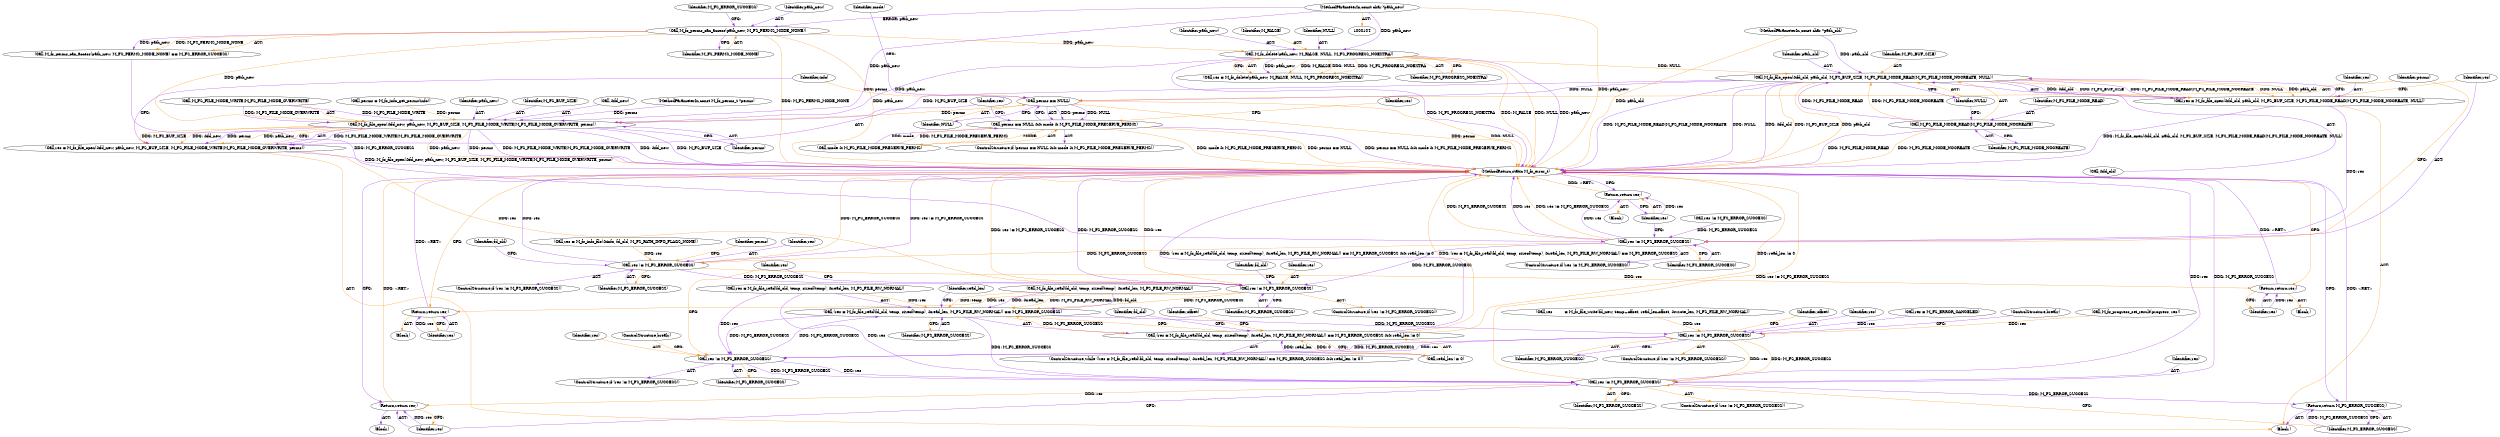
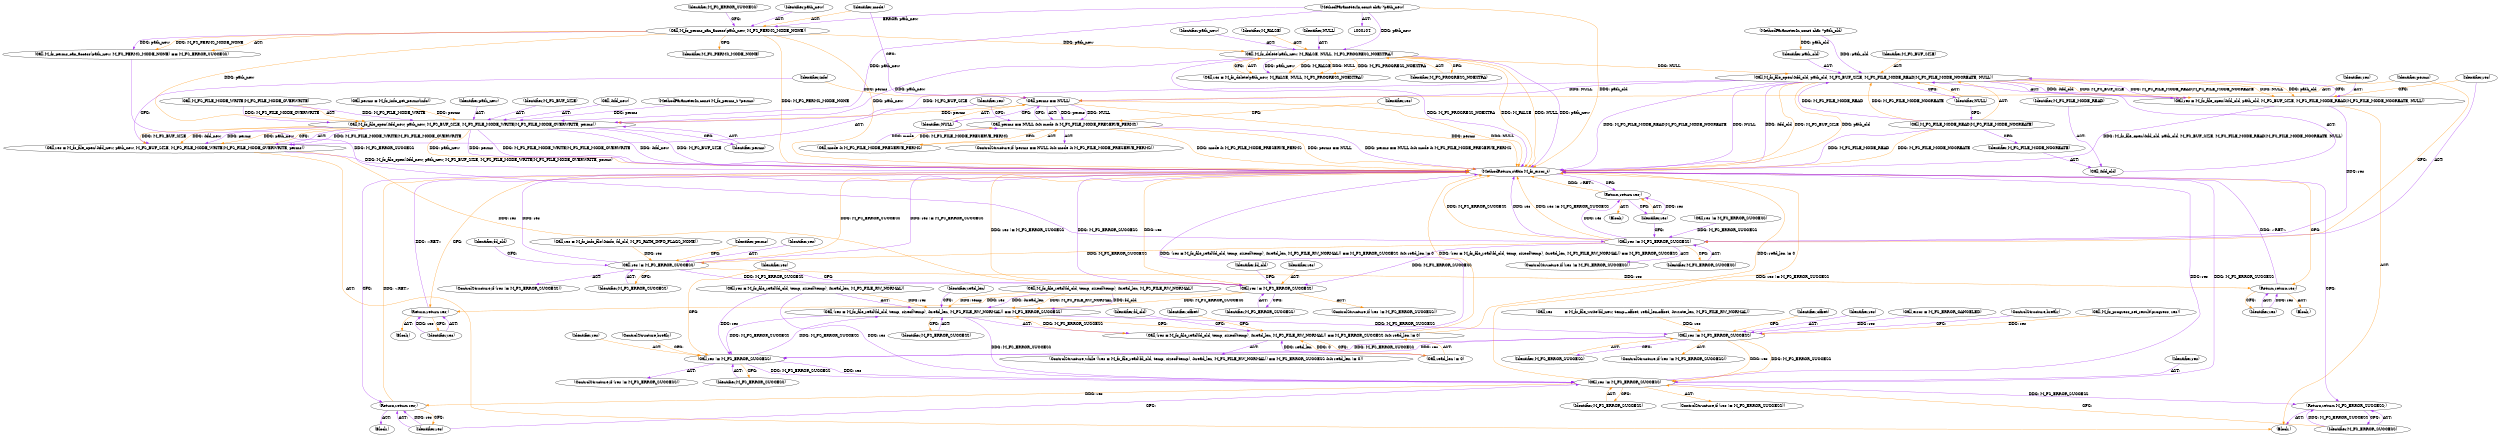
  digraph {
    edge [color=purple]
    n1 [label="(Call,M_fs_file_open(&fd_old, path_old, M_FS_BUF_SIZE, M_FS_FILE_MODE_READ|M_FS_FILE_MODE_NOCREATE, NULL))"]
    n2 [label="(Call,res = M_fs_file_open(&fd_old, path_old, M_FS_BUF_SIZE, M_FS_FILE_MODE_READ|M_FS_FILE_MODE_NOCREATE, NULL))"]
    n3 [label="(Call,perms == NULL)"]
    n4 [label="(Call,M_fs_file_open(&fd_new, path_new, M_FS_BUF_SIZE, M_FS_FILE_MODE_WRITE|M_FS_FILE_MODE_OVERWRITE, perms))"]
    n5 [label="(MethodReturn,static M_fs_error_t)"]
    n6 [label="(Identifier,NULL)"]
    n7 [label="(Call,res != M_FS_ERROR_SUCCESS)"]
    n8 [label="(Block,)"]
    n9 [label="(Call,perms == NULL && mode & M_FS_FILE_MODE_PRESERVE_PERMS)"]
    n10 [label="(Identifier,NULL)"]
    n11 [label="(Call,res = M_fs_file_open(&fd_new, path_new, M_FS_BUF_SIZE, M_FS_FILE_MODE_WRITE|M_FS_FILE_MODE_OVERWRITE, perms))"]
    n12 [label="(Identifier,perms)"]
    n13 [label="(Return,return res;)"]
    n14 [label="(Return,return res;)"]
    n15 [label="(Return,return res;)"]
    n16 [label="(Return,return res;)"]
    n17 [label="(Return,return M_FS_ERROR_SUCCESS;)"]
    n18 [label="(Call,M_FS_FILE_MODE_READ|M_FS_FILE_MODE_NOCREATE)"]
    n19 [label="(MethodParameterIn,const char *path_old)"]
    n20 [label="(Identifier,M_FS_FILE_MODE_NOCREATE)"]
    n21 [label="(Call,M_fs_delete(path_new, M_FALSE, NULL, M_FS_PROGRESS_NOEXTRA))"]
    n22 [label="(Call,res = M_fs_delete(path_new, M_FALSE, NULL, M_FS_PROGRESS_NOEXTRA))"]
    n23 [label="(Identifier,M_FS_PROGRESS_NOEXTRA)"]
    n24 [label="(Call,M_fs_perms_can_access(path_new, M_FS_PERMS_MODE_NONE))"]
    n25 [label="(Identifier,M_FS_PERMS_MODE_NONE)"]
    n26 [label="(Call,M_fs_perms_can_access(path_new, M_FS_PERMS_MODE_NONE) == M_FS_ERROR_SUCCESS)"]
    n27 [label="(MethodParameterIn,const char *path_new)"]
    1000104
    n29 [label="(Call,res != M_FS_ERROR_SUCCESS)"]
    n30 [label="(Call,res != M_FS_ERROR_SUCCESS)"]
    n31 [label="(Identifier,M_FS_ERROR_SUCCESS)"]
    n32 [label="(ControlStructure,if (res != M_FS_ERROR_SUCCESS))"]
    n33 [label="(Block,)"]
    n34 [label="(Identifier,res)"]
    n35 [label="(Identifier,M_FS_ERROR_SUCCESS)"]
    n36 [label="(ControlStructure,if (res != M_FS_ERROR_SUCCESS))"]
    n37 [label="(Call,(res = M_fs_file_read(fd_old, temp, sizeof(temp), &read_len, M_FS_FILE_RW_NORMAL)) == M_FS_ERROR_SUCCESS)"]
    n38 [label="(Identifier,M_FS_ERROR_SUCCESS)"]
    n39 [label="(ControlStructure,if (res != M_FS_ERROR_SUCCESS))"]
    n40 [label="(Identifier,res)"]
    n41 [label="(Block,)"]
    n42 [label="(Block,)"]
    n43 [label="(Identifier,res)"]
    n44 [label="(Call,(res = M_fs_file_read(fd_old, temp, sizeof(temp), &read_len, M_FS_FILE_RW_NORMAL)) == M_FS_ERROR_SUCCESS && read_len != 0)"]
    n45 [label="(Call,res != M_FS_ERROR_SUCCESS)"]
    n46 [label="(Call,res != M_FS_ERROR_SUCCESS)"]
    n47 [label="(Call,res != M_FS_ERROR_SUCCESS)"]
    n48 [label="(Identifier,M_FS_ERROR_SUCCESS)"]
    n49 [label="(Call,read_len != 0)"]
    n50 [label="(ControlStructure,while ((res = M_fs_file_read(fd_old, temp, sizeof(temp), &read_len, M_FS_FILE_RW_NORMAL)) == M_FS_ERROR_SUCCESS && read_len != 0))"]
    n51 [label="(ControlStructure,if (res != M_FS_ERROR_SUCCESS))"]
    n52 [label="(Identifier,M_FS_ERROR_SUCCESS)"]
    n53 [label="(Identifier,M_FS_ERROR_SUCCESS)"]
    n54 [label="(ControlStructure,if (res != M_FS_ERROR_SUCCESS))"]
    n55 [label="(Identifier,M_FS_ERROR_SUCCESS)"]
    n56 [label="(ControlStructure,if (res != M_FS_ERROR_SUCCESS))"]
    n57 [label="(Block,)"]
    n58 [label="(Identifier,res)"]
    n59 [label="(Identifier,M_FS_ERROR_SUCCESS)"]
    n60 [label="(Call,mode & M_FS_FILE_MODE_PRESERVE_PERMS)"]
    n61 [label="(ControlStructure,if (perms == NULL && mode & M_FS_FILE_MODE_PRESERVE_PERMS))"]
    n62 [label="(Identifier,res)"]
    n63 [label="(Identifier,path_new)"]
    n64 [label="(Call,res = M_fs_info_file(&info, fd_old, M_FS_PATH_INFO_FLAGS_NONE))"]
    n65 [label="(Identifier,fd_old)"]
    n66 [label="(Identifier,res)"]
    n67 [label="(Identifier,path_old)"]
    n68 [label="(Identifier,fd_old)"]
    n69 [label="(Call,&fd_old)"]
    n70 [label="(Identifier,res)"]
    n71 [label="(Identifier,res)"]
    n72 [label="(Identifier,perms)"]
    n73 [label="(Identifier,res)"]
-   n74 [label="(Call,res = M_FS_ERROR_CANCELED)"]
+   n74 [label="(Call,error = M_FS_ERROR_CANCELED)"]
    n75 [label="(MethodParameterIn,const M_fs_perms_t *perms)"]
    n76 [label="(Identifier,M_FS_ERROR_SUCCESS)"]
    n77 [label="(ControlStructure,break;)"]
    n78 [label="(Identifier,res)"]
    n79 [label="(Identifier,M_FALSE)"]
    n80 [label="(Identifier,M_FS_BUF_SIZE)"]
    n81 [label="(Call,M_FS_FILE_MODE_WRITE|M_FS_FILE_MODE_OVERWRITE)"]
    n82 [label="(Call,perms = M_fs_info_get_perms(info))"]
    n83 [label="(ControlStructure,break;)"]
    n84 [label="(Identifier,read_len)"]
    n85 [label="(Identifier,NULL)"]
    n86 [label="(Call,res = M_fs_file_read(fd_old, temp, sizeof(temp), &read_len, M_FS_FILE_RW_NORMAL))"]
    n87 [label="(Call,M_fs_progress_set_result(progress, res))"]
    n88 [label="(Identifier,res)"]
    n89 [label="(Identifier,res)"]
    n90 [label="(Call,res          = M_fs_file_write(fd_new, temp+offset, read_len-offset, &wrote_len, M_FS_FILE_RW_NORMAL))"]
    n91 [label="(Call,res != M_FS_ERROR_SUCCESS)"]
    n92 [label="(Identifier,perms)"]
    n93 [label="(Identifier,path_new)"]
    n94 [label="(Identifier,offset)"]
    n95 [label="(Call,M_fs_file_read(fd_old, temp, sizeof(temp), &read_len, M_FS_FILE_RW_NORMAL))"]
    n96 [label="(Identifier,info)"]
    n97 [label="(Identifier,res)"]
    n98 [label="(Identifier,M_FS_FILE_MODE_READ)"]
    n99 [label="(Identifier,res)"]
    n100 [label="(Identifier,path_new)"]
    n101 [label="(Identifier,M_FS_BUF_SIZE)"]
    n102 [label="(Call,&fd_new)"]
    n103 [label="(Identifier,offset)"]
    n104 [label="(Identifier,fd_old)"]
    n105 [label="(Identifier,mode)"]
    n1 -> n2 [label="AST: "]
    n1 -> n2 [label="DDG: &fd_old"]
    n1 -> n2 [color=darkorange label="DDG: M_FS_BUF_SIZE"]
    n1 -> n2 [label="DDG: M_FS_FILE_MODE_READ|M_FS_FILE_MODE_NOCREATE"]
    n1 -> n2 [color=darkorange label="DDG: NULL"]
    n1 -> n2 [color=darkorange label="DDG: path_old"]
    n1 -> n3 [label="DDG: NULL"]
    n1 -> n4 [label="DDG: M_FS_BUF_SIZE"]
    n1 -> n5 [label="DDG: NULL"]
    n1 -> n5 [label="DDG: &fd_old"]
    n1 -> n5 [color=darkorange label="DDG: M_FS_BUF_SIZE"]
    n1 -> n5 [color=darkorange label="DDG: path_old"]
    n1 -> n5 [label="DDG: M_FS_FILE_MODE_READ|M_FS_FILE_MODE_NOCREATE"]
    n1 -> n6 [label="CFG: "]
    n2 -> n1 [label="CFG: "]
    n2 -> n5 [label="DDG: M_fs_file_open(&fd_old, path_old, M_FS_BUF_SIZE, M_FS_FILE_MODE_READ|M_FS_FILE_MODE_NOCREATE, NULL)"]
    n2 -> n7 [label="DDG: res"]
    n2 -> n8 [color=darkorange label="AST: "]
    n3 -> n4 [color=darkorange label="DDG: perms"]
    n3 -> n5 [color=darkorange label="DDG: NULL"]
    n3 -> n5 [color=darkorange label="DDG: perms"]
    n3 -> n9 [label="AST: "]
    n3 -> n9 [label="DDG: perms"]
    n3 -> n9 [label="DDG: NULL"]
    n3 -> n10 [label="CFG: "]
    n4 -> n5 [color=darkorange label="DDG: path_new"]
    n4 -> n5 [label="DDG: perms"]
    n4 -> n5 [label="DDG: M_FS_FILE_MODE_WRITE|M_FS_FILE_MODE_OVERWRITE"]
    n4 -> n5 [label="DDG: &fd_new"]
    n4 -> n5 [label="DDG: M_FS_BUF_SIZE"]
    n4 -> n11 [label="AST: "]
    n4 -> n11 [label="DDG: M_FS_FILE_MODE_WRITE|M_FS_FILE_MODE_OVERWRITE"]
    n4 -> n11 [color=darkorange label="DDG: M_FS_BUF_SIZE"]
    n4 -> n11 [color=darkorange label="DDG: &fd_new"]
    n4 -> n11 [label="DDG: perms"]
    n4 -> n11 [color=darkorange label="DDG: path_new"]
    n4 -> n12 [label="CFG: "]
    n5 -> n13 [label="CFG: "]
    n5 -> n14 [color=darkorange label="CFG: "]
    n5 -> n15 [color=darkorange label="CFG: "]
    n5 -> n16 [label="CFG: "]
    n5 -> n17 [label="CFG: "]
    n6 -> n1 [color=darkorange label="AST: "]
    n6 -> n18 [label="CFG: "]
    n7 -> n5 [color=darkorange label="DDG: M_FS_ERROR_SUCCESS"]
    n7 -> n5 [label="DDG: res"]
    n7 -> n5 [color=darkorange label="DDG: res != M_FS_ERROR_SUCCESS"]
    n7 -> n13 [label="DDG: res"]
    n7 -> n29 [color=darkorange label="DDG: M_FS_ERROR_SUCCESS"]
    n7 -> n30 [label="DDG: M_FS_ERROR_SUCCESS"]
    n7 -> n31 [color=darkorange label="CFG: "]
    n7 -> n32 [label="AST: "]
    n9 -> n3 [label="CFG: "]
    n9 -> n5 [label="DDG: perms == NULL && mode & M_FS_FILE_MODE_PRESERVE_PERMS"]
    n9 -> n5 [color=darkorange label="DDG: mode & M_FS_FILE_MODE_PRESERVE_PERMS"]
    n9 -> n5 [color=darkorange label="DDG: perms == NULL"]
-   n9 -> n60 [color=darkorange label="MODE: "]
+   n9 -> n60 [color=darkorange label="CFG: "]
    n9 -> n61 [label="AST: "]
    n10 -> n3 [color=darkorange label="AST: "]
    n11 -> n4 [color=darkorange label="CFG: "]
    n11 -> n5 [label="DDG: M_fs_file_open(&fd_new, path_new, M_FS_BUF_SIZE, M_FS_FILE_MODE_WRITE|M_FS_FILE_MODE_OVERWRITE, perms)"]
    n11 -> n8 [color=darkorange label="AST: "]
    n11 -> n30 [color=darkorange label="DDG: res"]
    n12 -> n4 [label="AST: "]
    n13 -> n5 [color=darkorange label="DDG: <RET>"]
    n13 -> n33 [color=darkorange label="AST: "]
    n13 -> n34 [label="CFG: "]
    n14 -> n5 [label="DDG: <RET>"]
    n14 -> n40 [color=darkorange label="CFG: "]
    n14 -> n41 [color=darkorange label="AST: "]
    n15 -> n5 [label="DDG: <RET>"]
    n15 -> n42 [color=darkorange label="AST: "]
    n15 -> n43 [color=darkorange label="CFG: "]
    n16 -> n5 [color=darkorange label="DDG: <RET>"]
    n16 -> n57 [label="AST: "]
    n16 -> n58 [color=darkorange label="CFG: "]
-   n17 -> n5 [label="DDG: <RET>"]
    n17 -> n8 [label="AST: "]
    n17 -> n59 [label="CFG: "]
    n18 -> n1 [color=darkorange label="AST: "]
    n18 -> n1 [label="DDG: M_FS_FILE_MODE_READ"]
    n18 -> n1 [color=darkorange label="DDG: M_FS_FILE_MODE_NOCREATE"]
    n18 -> n5 [label="DDG: M_FS_FILE_MODE_READ"]
    n18 -> n5 [color=darkorange label="DDG: M_FS_FILE_MODE_NOCREATE"]
    n18 -> n20 [label="CFG: "]
    n19 -> n1 [label="DDG: path_old"]
-   n19 -> n5 [color=darkorange label="DDG: path_old"]
-   n20 -> n18 [label="AST: "]
+   n19 -> n67 [color=darkorange label="DDG: path_old"]
+   n20 -> n69 [label="AST: "]
    n21 -> n1 [color=darkorange label="DDG: NULL"]
    n21 -> n4 [label="DDG: path_new"]
    n21 -> n5 [label="DDG: M_FS_PROGRESS_NOEXTRA"]
    n21 -> n5 [color=darkorange label="DDG: M_FALSE"]
    n21 -> n5 [color=darkorange label="DDG: NULL"]
    n21 -> n5 [label="DDG: path_new"]
    n21 -> n22 [color=darkorange label="AST: "]
    n21 -> n22 [label="DDG: path_new"]
    n21 -> n22 [color=darkorange label="DDG: M_FALSE"]
    n21 -> n22 [color=darkorange label="DDG: NULL"]
    n21 -> n22 [color=darkorange label="DDG: M_FS_PROGRESS_NOEXTRA"]
    n21 -> n23 [color=darkorange label="CFG: "]
    n22 -> n21 [color=darkorange label="CFG: "]
    n23 -> n21 [color=darkorange label="AST: "]
    n24 -> n4 [color=darkorange label="DDG: path_new"]
    n24 -> n5 [color=darkorange label="DDG: M_FS_PERMS_MODE_NONE"]
    n24 -> n5 [color=darkorange label="DDG: path_new"]
    n24 -> n21 [color=darkorange label="DDG: path_new"]
-   n24 -> n25 [label="CFG: "]
+   n24 -> n25 [color=darkorange label="CFG: "]
    n24 -> n26 [color=darkorange label="AST: "]
    n24 -> n26 [label="DDG: path_new"]
    n24 -> n26 [color=darkorange label="DDG: M_FS_PERMS_MODE_NONE"]
-   n25 -> n24 [color=darkorange label="AST: "]
+   n105 -> n24 [color=darkorange label="AST: "]
    n26 -> n7 [label="DDG: M_FS_ERROR_SUCCESS"]
    n27 -> n4 [label="DDG: path_new"]
-   n27 -> n5 [color=darkorange label="DDG: path_new"]
+   n27 -> n5 [color=darkorange label="DDG: path_old"]
    n27 -> n21 [label="DDG: path_new"]
    n27 -> n24 [label="ERROR: path_new"]
-   n27 -> 1000104 [color=darkorange label="AST: "]
+   n27 -> 1000104 [label="AST: "]
    n29 -> n5 [label="DDG: res"]
    n29 -> n5 [color=darkorange label="DDG: M_FS_ERROR_SUCCESS"]
    n29 -> n5 [label="DDG: res != M_FS_ERROR_SUCCESS"]
    n29 -> n14 [color=darkorange label="DDG: res"]
    n29 -> n30 [label="DDG: M_FS_ERROR_SUCCESS"]
    n29 -> n35 [color=darkorange label="CFG: "]
    n29 -> n36 [label="AST: "]
    n30 -> n5 [color=darkorange label="DDG: res != M_FS_ERROR_SUCCESS"]
    n30 -> n5 [label="DDG: M_FS_ERROR_SUCCESS"]
    n30 -> n5 [color=darkorange label="DDG: res"]
    n30 -> n15 [color=darkorange label="DDG: res"]
    n30 -> n37 [color=darkorange label="DDG: M_FS_ERROR_SUCCESS"]
    n30 -> n38 [label="CFG: "]
    n30 -> n39 [color=darkorange label="AST: "]
    n31 -> n7 [label="AST: "]
    n34 -> n7 [label="CFG: "]
    n34 -> n13 [color=darkorange label="AST: "]
    n34 -> n13 [label="DDG: res"]
    n35 -> n29 [label="AST: "]
    n37 -> n44 [label="AST: "]
    n37 -> n44 [color=darkorange label="DDG: M_FS_ERROR_SUCCESS"]
    n37 -> n45 [label="DDG: M_FS_ERROR_SUCCESS"]
    n37 -> n46 [label="DDG: M_FS_ERROR_SUCCESS"]
    n37 -> n47 [label="DDG: M_FS_ERROR_SUCCESS"]
    n37 -> n48 [color=darkorange label="CFG: "]
    n38 -> n30 [label="AST: "]
    n40 -> n14 [label="AST: "]
    n40 -> n14 [label="DDG: res"]
    n43 -> n15 [label="AST: "]
    n43 -> n15 [label="DDG: res"]
    n44 -> n5 [label="DDG: (res = M_fs_file_read(fd_old, temp, sizeof(temp), &read_len, M_FS_FILE_RW_NORMAL)) == M_FS_ERROR_SUCCESS && read_len != 0"]
    n44 -> n5 [color=darkorange label="DDG: read_len != 0"]
    n44 -> n5 [color=darkorange label="DDG: (res = M_fs_file_read(fd_old, temp, sizeof(temp), &read_len, M_FS_FILE_RW_NORMAL)) == M_FS_ERROR_SUCCESS"]
    n44 -> n37 [color=darkorange label="CFG: "]
    n44 -> n49 [color=darkorange label="CFG: "]
    n44 -> n50 [label="AST: "]
    n45 -> n46 [label="DDG: res"]
    n45 -> n46 [label="DDG: M_FS_ERROR_SUCCESS"]
    n45 -> n47 [color=darkorange label="DDG: res"]
    n45 -> n47 [color=darkorange label="DDG: M_FS_ERROR_SUCCESS"]
    n45 -> n51 [color=darkorange label="AST: "]
    n45 -> n52 [label="CFG: "]
    n46 -> n37 [label="DDG: M_FS_ERROR_SUCCESS"]
    n46 -> n47 [label="DDG: res"]
    n46 -> n47 [label="DDG: M_FS_ERROR_SUCCESS"]
    n46 -> n53 [color=darkorange label="CFG: "]
    n46 -> n54 [label="AST: "]
    n47 -> n5 [label="DDG: M_FS_ERROR_SUCCESS"]
    n47 -> n5 [color=darkorange label="DDG: res != M_FS_ERROR_SUCCESS"]
    n47 -> n5 [label="DDG: res"]
    n47 -> n16 [color=darkorange label="DDG: res"]
    n47 -> n17 [label="DDG: M_FS_ERROR_SUCCESS"]
    n47 -> n55 [color=darkorange label="CFG: "]
    n47 -> n56 [color=darkorange label="AST: "]
    n48 -> n37 [label="AST: "]
    n49 -> n44 [color=darkorange label="AST: "]
    n49 -> n44 [label="DDG: read_len"]
    n49 -> n44 [color=darkorange label="DDG: 0"]
    n52 -> n45 [color=darkorange label="AST: "]
    n53 -> n46 [label="AST: "]
    n55 -> n47 [color=darkorange label="AST: "]
    n58 -> n16 [label="AST: "]
    n58 -> n16 [label="DDG: res"]
    n58 -> n47 [label="CFG: "]
    n59 -> n17 [label="AST: "]
    n59 -> n17 [label="DDG: M_FS_ERROR_SUCCESS"]
    n59 -> n47 [color=darkorange label="CFG: "]
    n60 -> n9 [color=darkorange label="AST: "]
    n60 -> n9 [label="DDG: mode"]
    n60 -> n9 [color=darkorange label="DDG: M_FS_FILE_MODE_PRESERVE_PERMS"]
    n62 -> n2 [color=darkorange label="CFG: "]
    n62 -> n7 [label="AST: "]
    n63 -> n24 [label="AST: "]
    n64 -> n29 [color=darkorange label="DDG: res"]
    n65 -> n30 [label="CFG: "]
    n66 -> n2 [label="AST: "]
    n67 -> n1 [label="AST: "]
    n68 -> n44 [label="CFG: "]
    n69 -> n1 [label="AST: "]
    n70 -> n45 [label="AST: "]
    n71 -> n30 [label="CFG: "]
    n71 -> n46 [color=darkorange label="CFG: "]
    n72 -> n29 [color=darkorange label="CFG: "]
    n73 -> n9 [color=darkorange label="CFG: "]
    n74 -> n45 [label="DDG: res"]
    n75 -> n4 [label="DDG: perms"]
    n76 -> n24 [label="CFG: "]
    n77 -> n45 [label="CFG: "]
    n78 -> n46 [color=darkorange label="AST: "]
    n79 -> n21 [color=darkorange label="AST: "]
    n80 -> n1 [color=darkorange label="AST: "]
    n81 -> n4 [color=darkorange label="AST: "]
    n81 -> n4 [label="DDG: M_FS_FILE_MODE_WRITE"]
    n81 -> n4 [label="DDG: M_FS_FILE_MODE_OVERWRITE"]
    n82 -> n4 [color=darkorange label="DDG: perms"]
    n83 -> n46 [color=darkorange label="CFG: "]
    n84 -> n37 [label="CFG: "]
    n85 -> n21 [label="AST: "]
    n86 -> n37 [label="AST: "]
    n86 -> n37 [color=darkorange label="DDG: res"]
    n86 -> n46 [label="DDG: res"]
    n86 -> n47 [label="DDG: res"]
    n87 -> n45 [color=darkorange label="DDG: res"]
    n88 -> n47 [label="AST: "]
    n89 -> n9 [label="CFG: "]
    n89 -> n11 [label="AST: "]
    n90 -> n45 [color=darkorange label="DDG: res"]
    n91 -> n7 [label="DDG: M_FS_ERROR_SUCCESS"]
    n92 -> n3 [color=darkorange label="AST: "]
    n92 -> n7 [color=darkorange label="CFG: "]
    n93 -> n21 [label="AST: "]
    n94 -> n45 [color=darkorange label="CFG: "]
    n95 -> n37 [label="DDG: &read_len"]
    n95 -> n37 [color=darkorange label="DDG: M_FS_FILE_RW_NORMAL"]
    n95 -> n37 [label="DDG: fd_old"]
    n95 -> n37 [color=darkorange label="DDG: temp"]
    n96 -> n3 [color=darkorange label="DDG: perms"]
    n96 -> n11 [label="CFG: "]
    n97 -> n29 [label="AST: "]
-   n98 -> n18 [label="AST: "]
+   n98 -> n69 [label="AST: "]
    n99 -> n30 [color=darkorange label="AST: "]
    n100 -> n4 [label="AST: "]
    n101 -> n4 [label="AST: "]
    n102 -> n4 [label="AST: "]
    n103 -> n44 [color=darkorange label="CFG: "]
    n104 -> n29 [label="CFG: "]
    n105 -> n3 [label="CFG: "]
  }
